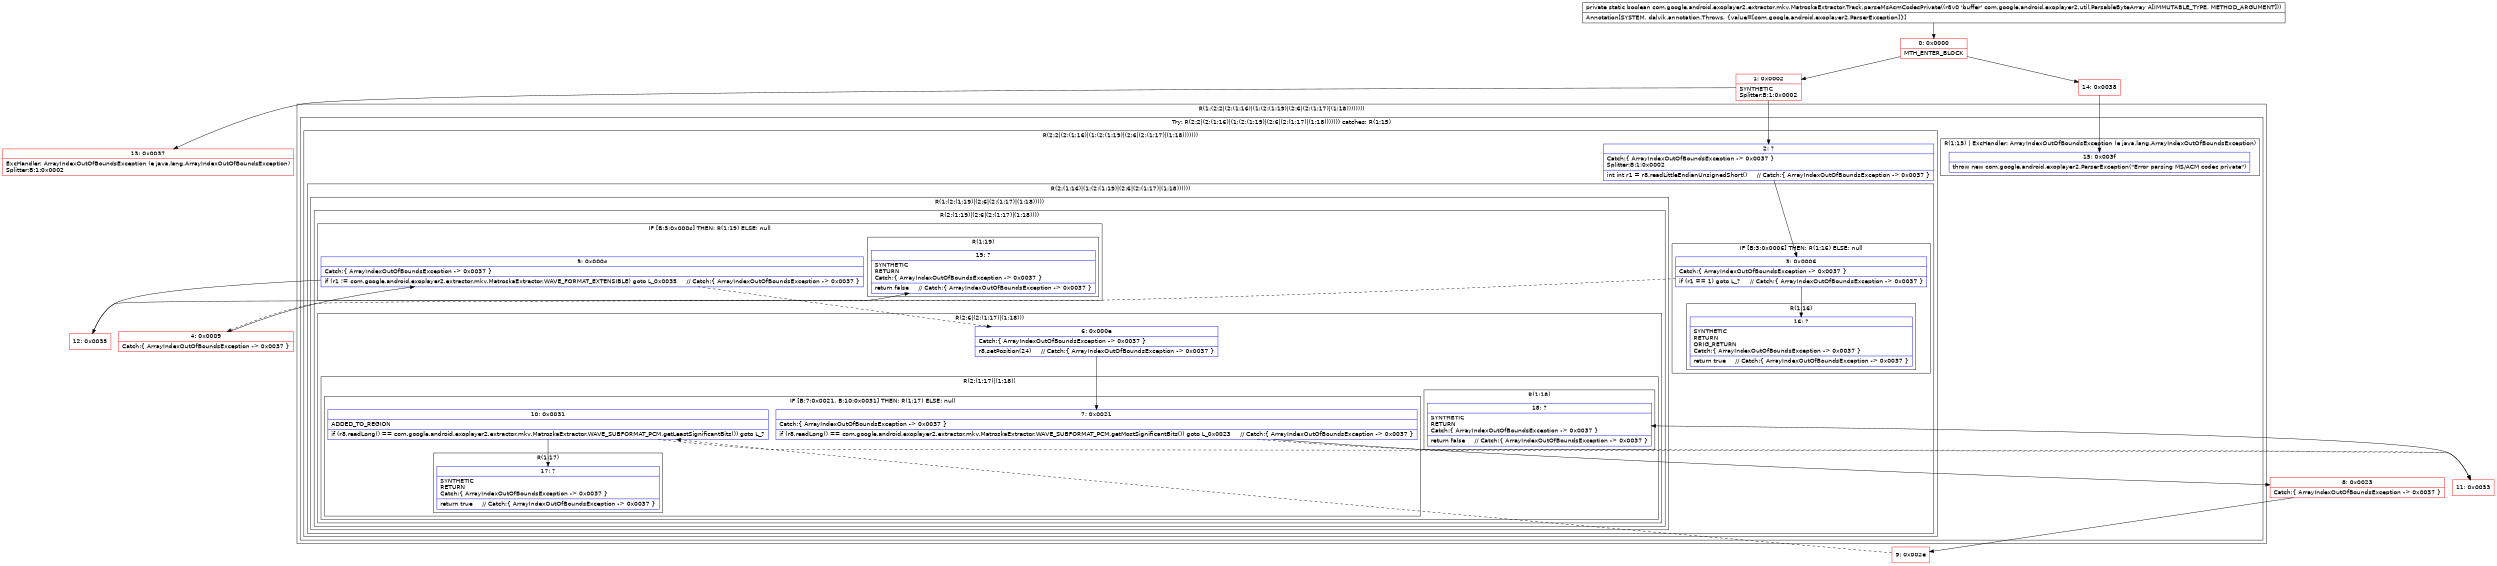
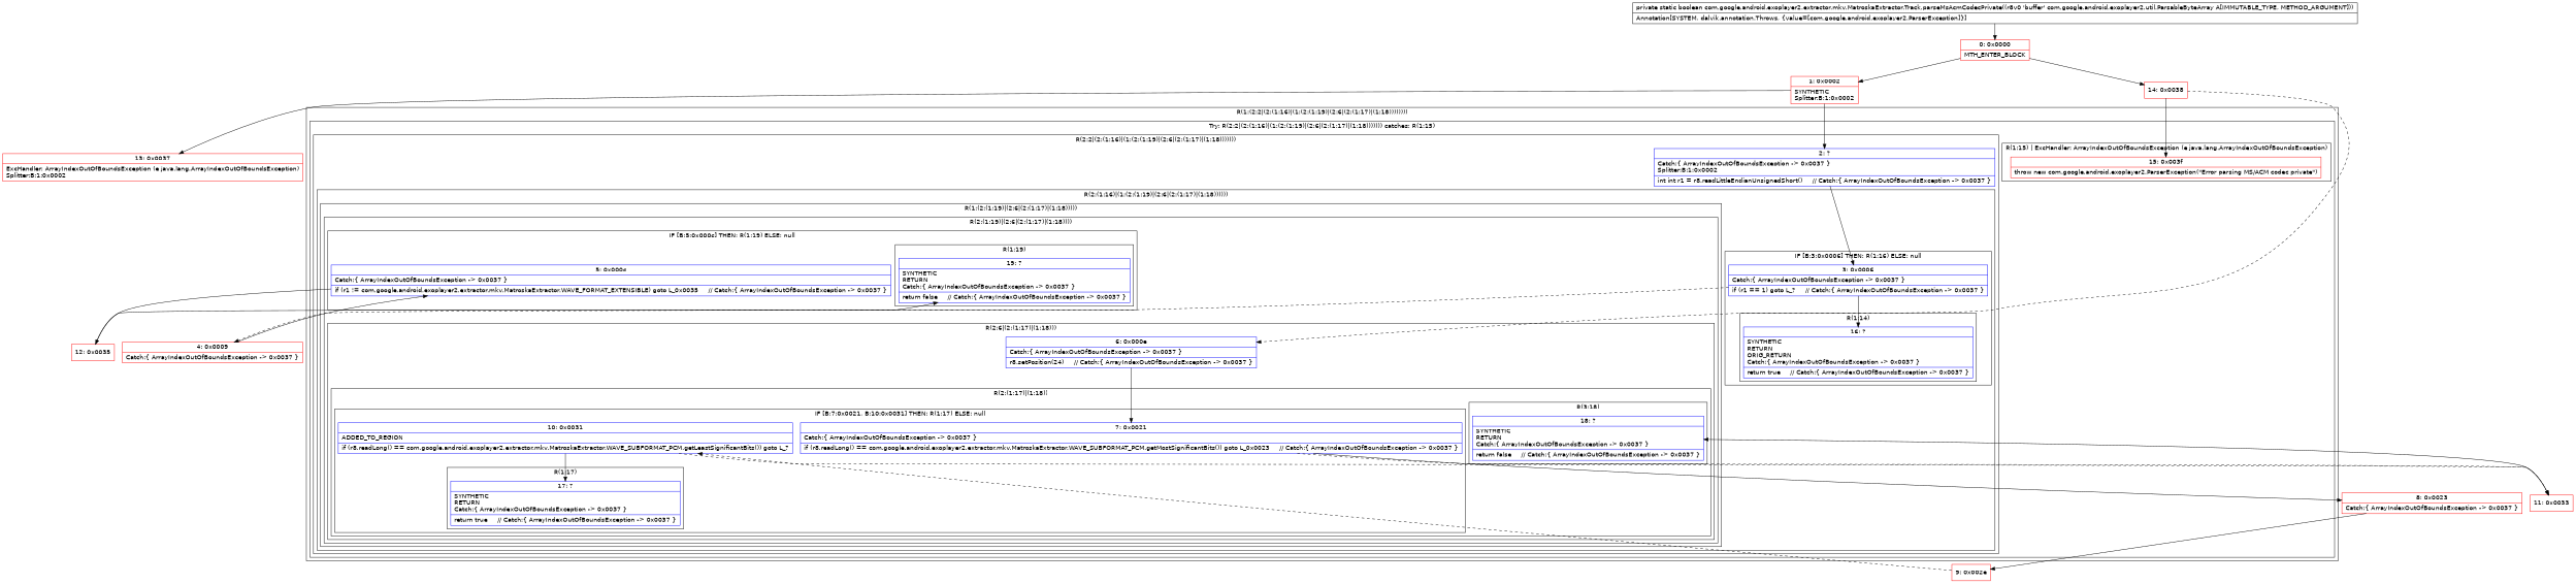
  digraph {
    fontname="DejaVu Sans"
    node [color=blue fontname="DejaVu Sans" shape=record]
    edge [fontname="DejaVu Sans"]
    n1 [label="{16\:\ ?|SYNTHETIC\lRETURN\lORIG_RETURN\lCatch:\{ ArrayIndexOutOfBoundsException \-\> 0x0037 \}\l|return true     \/\/ Catch:\{ ArrayIndexOutOfBoundsException \-\> 0x0037 \}\l}"]
    n2 [label="{3\:\ 0x0006|Catch:\{ ArrayIndexOutOfBoundsException \-\> 0x0037 \}\l|if (r1 == 1) goto L_?     \/\/ Catch:\{ ArrayIndexOutOfBoundsException \-\> 0x0037 \}\l}"]
    n3 [label="{19\:\ ?|SYNTHETIC\lRETURN\lCatch:\{ ArrayIndexOutOfBoundsException \-\> 0x0037 \}\l|return false     \/\/ Catch:\{ ArrayIndexOutOfBoundsException \-\> 0x0037 \}\l}"]
    n4 [label="{5\:\ 0x000c|Catch:\{ ArrayIndexOutOfBoundsException \-\> 0x0037 \}\l|if (r1 != com.google.android.exoplayer2.extractor.mkv.MatroskaExtractor.WAVE_FORMAT_EXTENSIBLE) goto L_0x0035     \/\/ Catch:\{ ArrayIndexOutOfBoundsException \-\> 0x0037 \}\l}"]
    n5 [label="{17\:\ ?|SYNTHETIC\lRETURN\lCatch:\{ ArrayIndexOutOfBoundsException \-\> 0x0037 \}\l|return true     \/\/ Catch:\{ ArrayIndexOutOfBoundsException \-\> 0x0037 \}\l}"]
    n6 [label="{7\:\ 0x0021|Catch:\{ ArrayIndexOutOfBoundsException \-\> 0x0037 \}\l|if (r8.readLong() == com.google.android.exoplayer2.extractor.mkv.MatroskaExtractor.WAVE_SUBFORMAT_PCM.getMostSignificantBits()) goto L_0x0023     \/\/ Catch:\{ ArrayIndexOutOfBoundsException \-\> 0x0037 \}\l}"]
    n7 [label="{10\:\ 0x0031|ADDED_TO_REGION\l|if (r8.readLong() == com.google.android.exoplayer2.extractor.mkv.MatroskaExtractor.WAVE_SUBFORMAT_PCM.getLeastSignificantBits()) goto L_?\l}"]
    n8 [label="{18\:\ ?|SYNTHETIC\lRETURN\lCatch:\{ ArrayIndexOutOfBoundsException \-\> 0x0037 \}\l|return false     \/\/ Catch:\{ ArrayIndexOutOfBoundsException \-\> 0x0037 \}\l}"]
    n9 [label="{6\:\ 0x000e|Catch:\{ ArrayIndexOutOfBoundsException \-\> 0x0037 \}\l|r8.setPosition(24)     \/\/ Catch:\{ ArrayIndexOutOfBoundsException \-\> 0x0037 \}\l}"]
    n10 [label="{2\:\ ?|Catch:\{ ArrayIndexOutOfBoundsException \-\> 0x0037 \}\lSplitter:B:1:0x0002\l|int int r1 = r8.readLittleEndianUnsignedShort()     \/\/ Catch:\{ ArrayIndexOutOfBoundsException \-\> 0x0037 \}\l}"]
-   n11 [label="{15\:\ 0x003f|throw new com.google.android.exoplayer2.ParserException(\"Error parsing MS\/ACM codec private\")\l}"]
+   n11 [color=red label="{15\:\ 0x003f|throw new com.google.android.exoplayer2.ParserException(\"Error parsing MS\/ACM codec private\")\l}"]
    n12 [color=red label="{4\:\ 0x0009|Catch:\{ ArrayIndexOutOfBoundsException \-\> 0x0037 \}\l}"]
    n13 [color=red label="{12\:\ 0x0035}"]
    n14 [color=red label="{8\:\ 0x0023|Catch:\{ ArrayIndexOutOfBoundsException \-\> 0x0037 \}\l}"]
    n15 [color=red label="{11\:\ 0x0033}"]
    n16 [color=red label="{9\:\ 0x002e}"]
    n17 [color=red label="{0\:\ 0x0000|MTH_ENTER_BLOCK\l}"]
    n18 [color=red label="{1\:\ 0x0002|SYNTHETIC\lSplitter:B:1:0x0002\l}"]
    n19 [color=red label="{14\:\ 0x0038}"]
    n20 [color=red label="{13\:\ 0x0037|ExcHandler: ArrayIndexOutOfBoundsException (e java.lang.ArrayIndexOutOfBoundsException)\lSplitter:B:1:0x0002\l}"]
    n21 [label="{private static boolean com.google.android.exoplayer2.extractor.mkv.MatroskaExtractor.Track.parseMsAcmCodecPrivate((r8v0 'buffer' com.google.android.exoplayer2.util.ParsableByteArray A[IMMUTABLE_TYPE, METHOD_ARGUMENT]))  | Annotation[SYSTEM, dalvik.annotation.Throws, \{value=[com.google.android.exoplayer2.ParserException]\}]\l}" color=""]
    subgraph cluster_1 {
      label="R(1:(2:2|(2:(1:16)|(1:(2:(1:19)|(2:6|(2:(1:17)|(1:18))))))))"
      subgraph cluster_2 {
        label="Try: R(2:2|(2:(1:16)|(1:(2:(1:19)|(2:6|(2:(1:17)|(1:18))))))) catches: R(1:15)"
        subgraph cluster_3 {
          label="R(2:2|(2:(1:16)|(1:(2:(1:19)|(2:6|(2:(1:17)|(1:18)))))))"
          n10
          subgraph cluster_4 {
            label="R(2:(1:16)|(1:(2:(1:19)|(2:6|(2:(1:17)|(1:18))))))"
            subgraph cluster_5 {
              label="IF [B:3:0x0006] THEN: R(1:16) ELSE: null"
              n2
              subgraph cluster_6 {
-               label="R(1:16)"
+               label="R(1:14)"
                n1
              }
            }
            subgraph cluster_7 {
              label="R(1:(2:(1:19)|(2:6|(2:(1:17)|(1:18)))))"
              subgraph cluster_8 {
                label="R(2:(1:19)|(2:6|(2:(1:17)|(1:18))))"
                subgraph cluster_9 {
                  label="IF [B:5:0x000c] THEN: R(1:19) ELSE: null"
                  n4
                  subgraph cluster_10 {
                    label="R(1:19)"
                    n3
                  }
                }
                subgraph cluster_11 {
                  label="R(2:6|(2:(1:17)|(1:18)))"
                  n9
                  subgraph cluster_12 {
                    label="R(2:(1:17)|(1:18))"
                    subgraph cluster_13 {
                      label="IF [B:7:0x0021, B:10:0x0031] THEN: R(1:17) ELSE: null"
                      n6
                      n7
                      subgraph cluster_14 {
                        label="R(1:17)"
                        n5
                      }
                    }
                    subgraph cluster_15 {
-                     label="R(1:18)"
+                     label="R(3:18)"
                      n8
                    }
                  }
                }
              }
            }
          }
        }
        subgraph cluster_16 {
          label="R(1:15) | ExcHandler: ArrayIndexOutOfBoundsException (e java.lang.ArrayIndexOutOfBoundsException)\l"
          n11
        }
      }
    }
    subgraph cluster_17 {
      label="R(1:15) | ExcHandler: ArrayIndexOutOfBoundsException (e java.lang.ArrayIndexOutOfBoundsException)\l"
    }
    n2 -> n1
    n2 -> n12 [style=dashed]
-   n4 -> n9 [style=dashed]
+   n19 -> n9 [style=dashed]
    n4 -> n13
    n6 -> n14
    n6 -> n15 [style=dashed]
    n7 -> n5
    n7 -> n15 [style=dashed]
    n9 -> n6
    n10 -> n2
    n12 -> n4
    n13 -> n3
    n14 -> n16
    n15 -> n8
    n16 -> n7 [style=dashed]
    n17 -> n18
    n17 -> n19
    n18 -> n10
    n18 -> n20
    n19 -> n11
    n21 -> n17
  }
